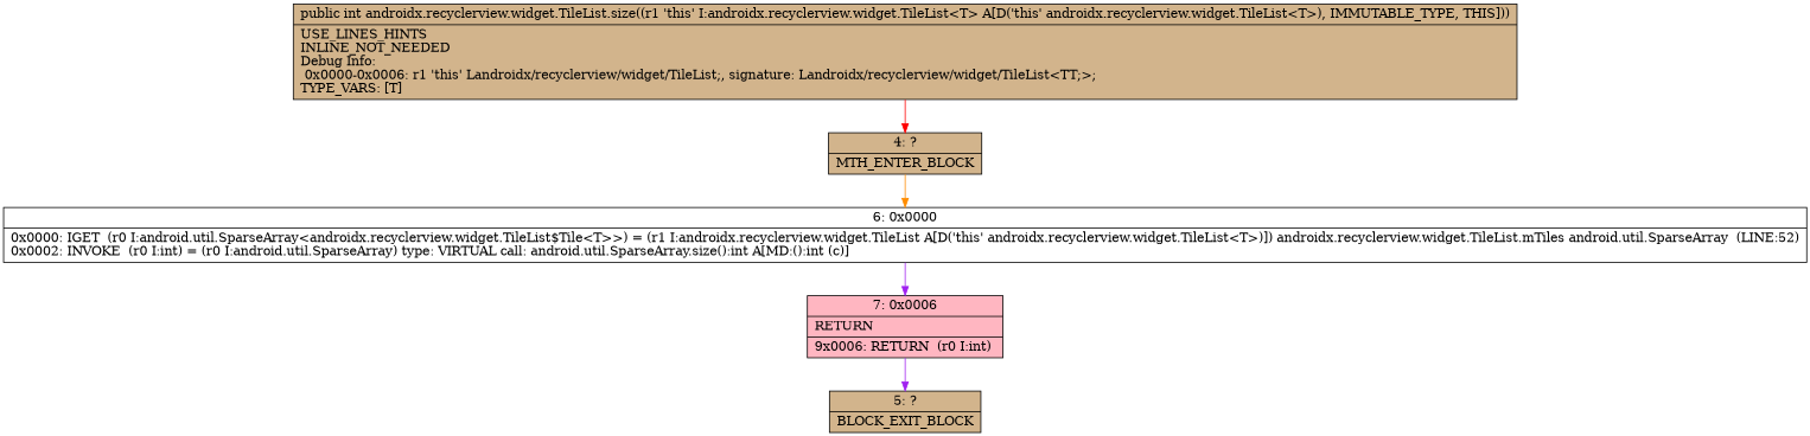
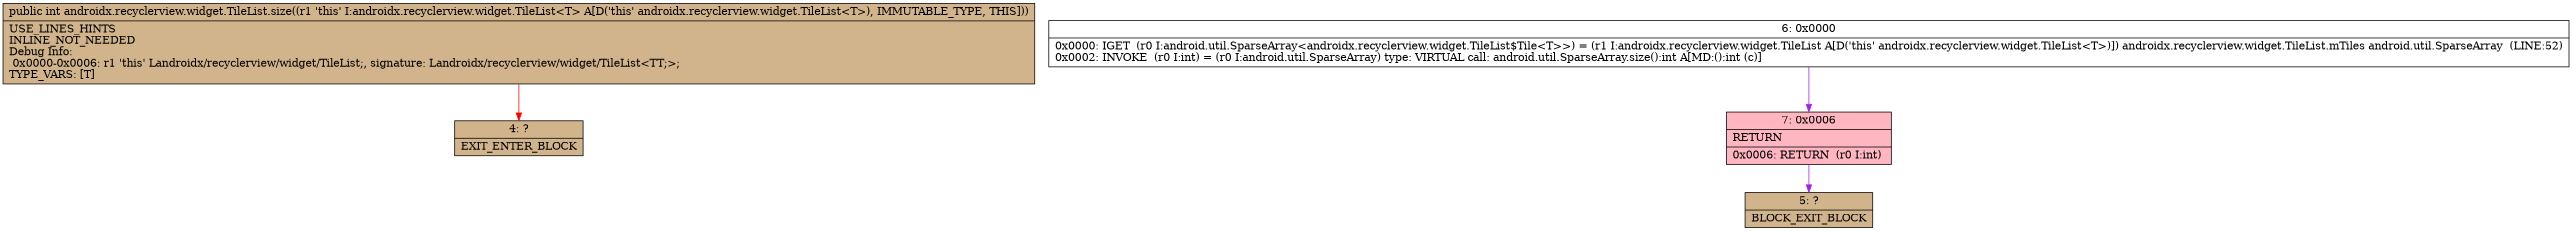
  digraph {
    node [fillcolor=tan shape=record style=filled]
    edge [color=purple]
-   n1 [label="{4\:\ ?|MTH_ENTER_BLOCK\l}"]
+   n1 [label="{4\:\ ?|EXIT_ENTER_BLOCK\l}"]
    n2 [fillcolor=white label="{6\:\ 0x0000|0x0000: IGET  (r0 I:android.util.SparseArray\<androidx.recyclerview.widget.TileList$Tile\<T\>\>) = (r1 I:androidx.recyclerview.widget.TileList A[D('this' androidx.recyclerview.widget.TileList\<T\>)]) androidx.recyclerview.widget.TileList.mTiles android.util.SparseArray  (LINE:52)\l0x0002: INVOKE  (r0 I:int) = (r0 I:android.util.SparseArray) type: VIRTUAL call: android.util.SparseArray.size():int A[MD:():int (c)]\l}"]
-   n3 [fillcolor=lightpink label="{7\:\ 0x0006|RETURN\l|9x0006: RETURN  (r0 I:int) \l}"]
+   n3 [fillcolor=lightpink label="{7\:\ 0x0006|RETURN\l|0x0006: RETURN  (r0 I:int) \l}"]
    n4 [label="{5\:\ ?|BLOCK_EXIT_BLOCK\l}"]
    n5 [label="{public int androidx.recyclerview.widget.TileList.size((r1 'this' I:androidx.recyclerview.widget.TileList\<T\> A[D('this' androidx.recyclerview.widget.TileList\<T\>), IMMUTABLE_TYPE, THIS]))  | USE_LINES_HINTS\lINLINE_NOT_NEEDED\lDebug Info:\l  0x0000\-0x0006: r1 'this' Landroidx\/recyclerview\/widget\/TileList;, signature: Landroidx\/recyclerview\/widget\/TileList\<TT;\>;\lTYPE_VARS: [T]\l}"]
-   n1 -> n2 [color=darkorange]
    n2 -> n3
    n3 -> n4
    n5 -> n1 [color=red]
  }
